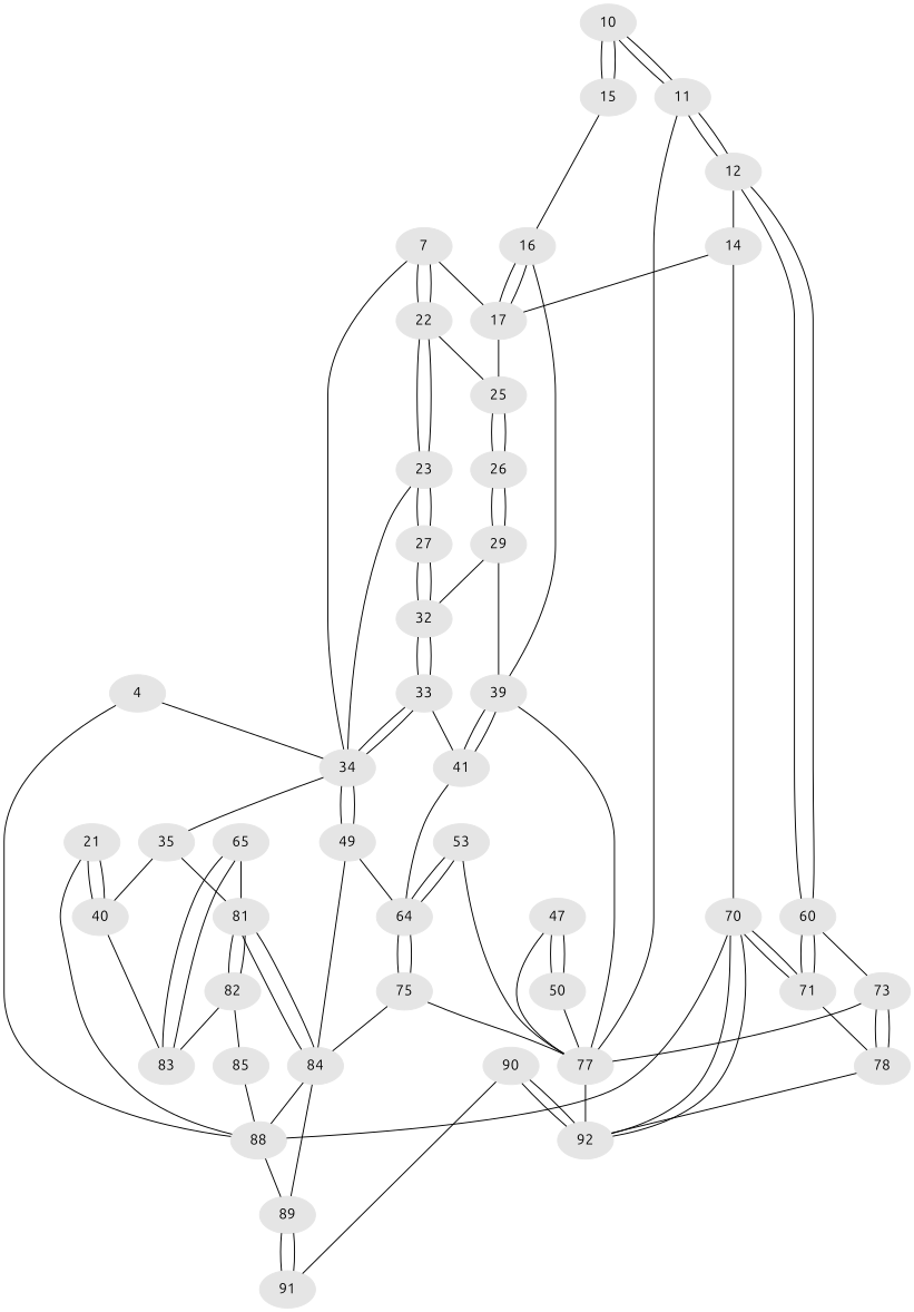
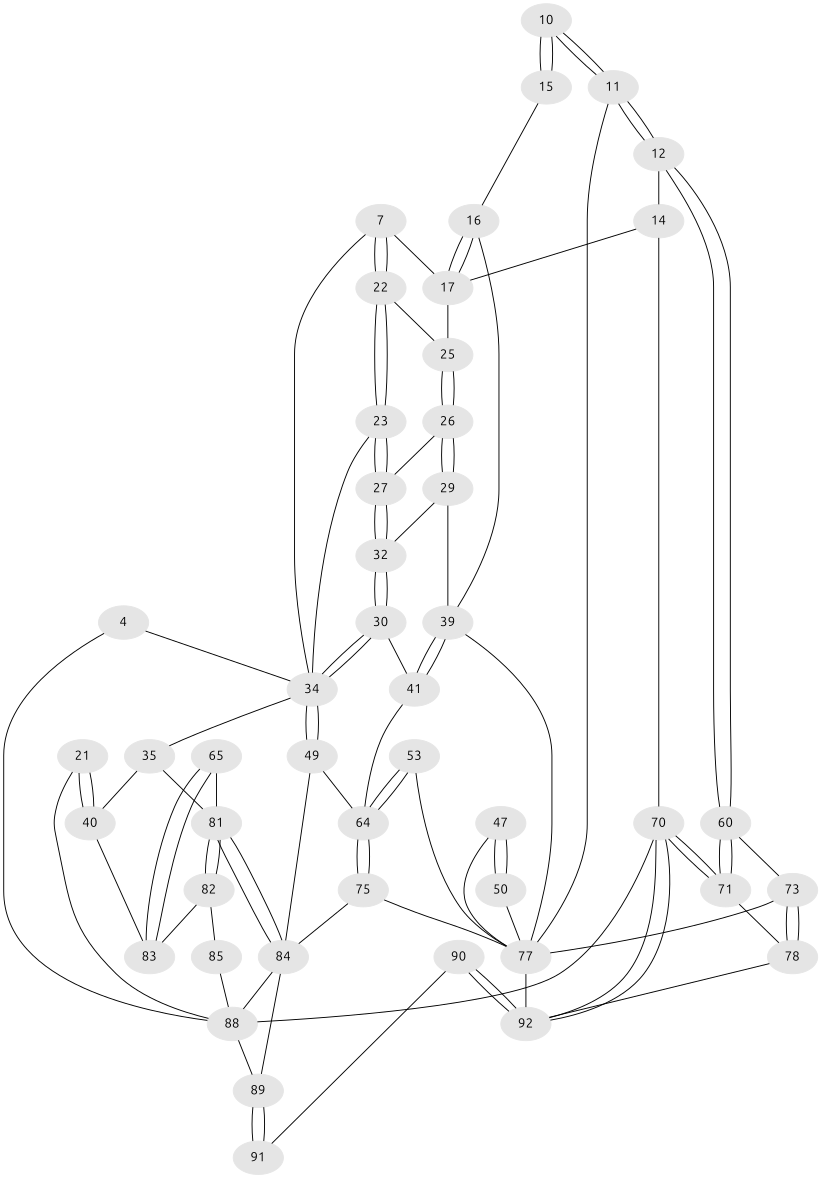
  graph {
    fontname=Ubuntu
    node [color=gray90 fontname=Ubuntu style=filled]
    edge [fontname=Ubuntu]
    34 [super="+30+24+18"]
    4
    88 [super="+68+67+69"]
    35 [super="+31"]
    49
    89 [super="+87+86"]
    7
    17 [super="+6"]
    22
    25
    23
    10
    11
    15 [super="+9"]
    12
    77 [super="+59+58+37+42"]
    16
    14 [super="+5+13"]
    60
    92 [super="+79+80"]
    70 [super="+2"]
    71
    73 [super="+72+61"]
    39 [super="+28"]
    41
    26
    21
    40 [super="+36+20"]
    83 [super="+66+63"]
    27
    32
    29
-   33
+   33 [label=30]
    64 [super="+48+44"]
    81 [super="+55+56+57"]
    84 [super="+76+54"]
    82
    75
    47 [super="+46"]
    50
    53 [super="+43"]
    78 [super="+74"]
    65 [super="+62"]
    85
    91
    90
    34 -- 35 [weight=2]
    34 -- 49
    34 -- 49
    4 -- 34
    4 -- 88
    88 -- 89 [weight=2]
    35 -- 40 [weight=2]
    35 -- 81
    49 -- 64
    49 -- 84
    89 -- 91 [weight=2]
    89 -- 91
    7 -- 34
    7 -- 17
    7 -- 22
    7 -- 22
    17 -- 25
    22 -- 25
    22 -- 23
    22 -- 23
    25 -- 26
    25 -- 26
    23 -- 34
    23 -- 27
    23 -- 27
    10 -- 11
    10 -- 11
    10 -- 15 [weight=2]
    10 -- 15
    11 -- 12
    11 -- 12
    11 -- 77
    15 -- 16
    12 -- 14
    12 -- 60
    12 -- 60
    77 -- 92
    16 -- 17
    16 -- 17
    16 -- 39
    14 -- 17
    14 -- 70 [weight=2]
    60 -- 71
    60 -- 71
    60 -- 73
    70 -- 88 [weight=2]
    70 -- 92
    70 -- 92
    70 -- 71
    70 -- 71
    71 -- 78
    73 -- 77 [weight=2]
    73 -- 78 [weight=2]
    73 -- 78
    39 -- 77
    39 -- 41
    39 -- 41
    41 -- 64
+   26 -- 27
    26 -- 29
    26 -- 29
    21 -- 88
    21 -- 40 [weight=2]
    21 -- 40
    40 -- 83
    27 -- 32
    27 -- 32
    32 -- 33
    32 -- 33
    29 -- 39
    29 -- 32
    33 -- 34
    33 -- 34
    33 -- 41
    64 -- 75
    64 -- 75
    81 -- 84 [weight=2]
    81 -- 84
    81 -- 82
    81 -- 82
    84 -- 88
    84 -- 89
    82 -- 83
    82 -- 85
    75 -- 77
    75 -- 84
    47 -- 77 [weight=2]
    47 -- 50 [weight=2]
    47 -- 50
    50 -- 77
    53 -- 77 [weight=2]
    53 -- 64 [weight=2]
    53 -- 64
    78 -- 92
    65 -- 83 [weight=2]
    65 -- 83
    65 -- 81 [weight=2]
    85 -- 88 [weight=2]
    90 -- 92 [weight=2]
    90 -- 92
    90 -- 91
  }
